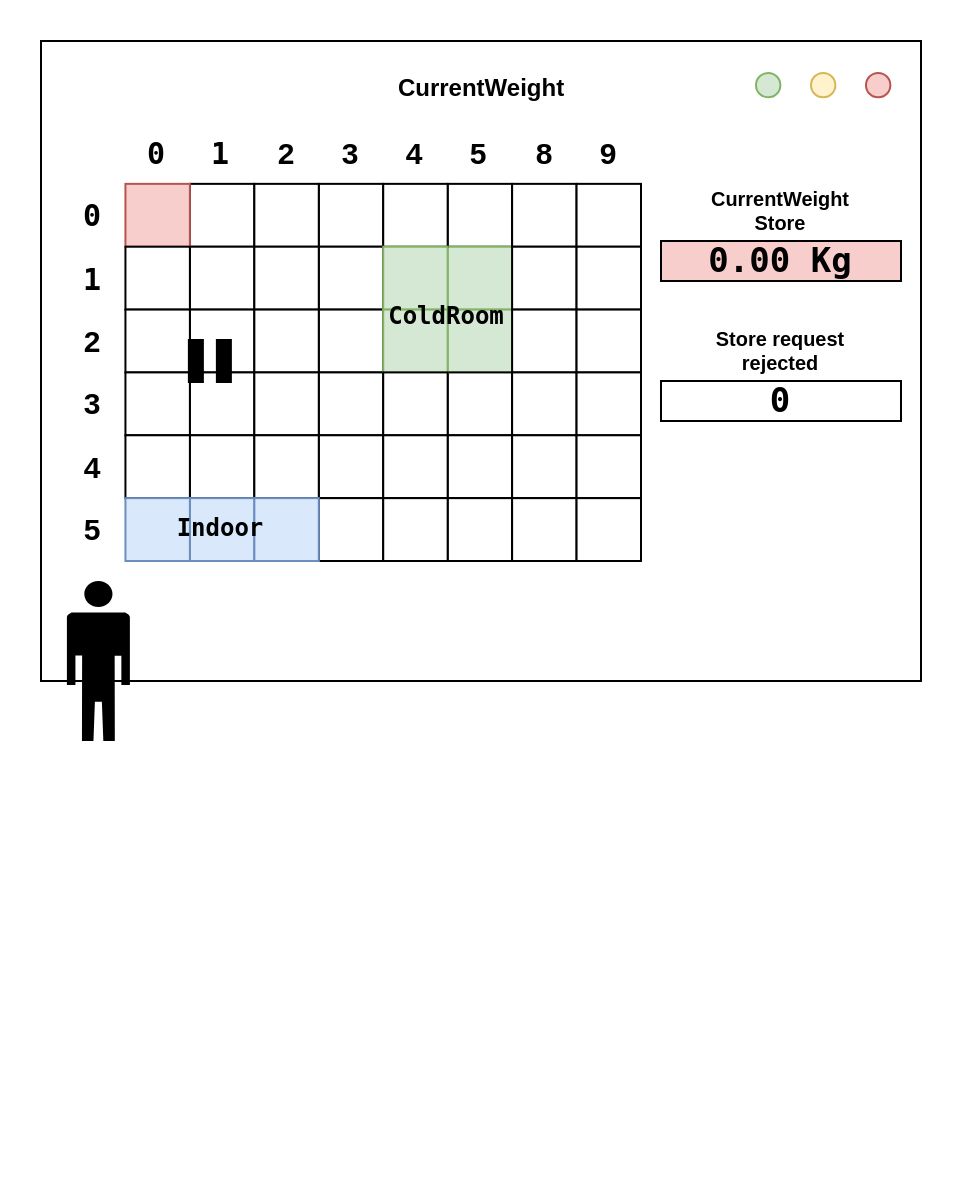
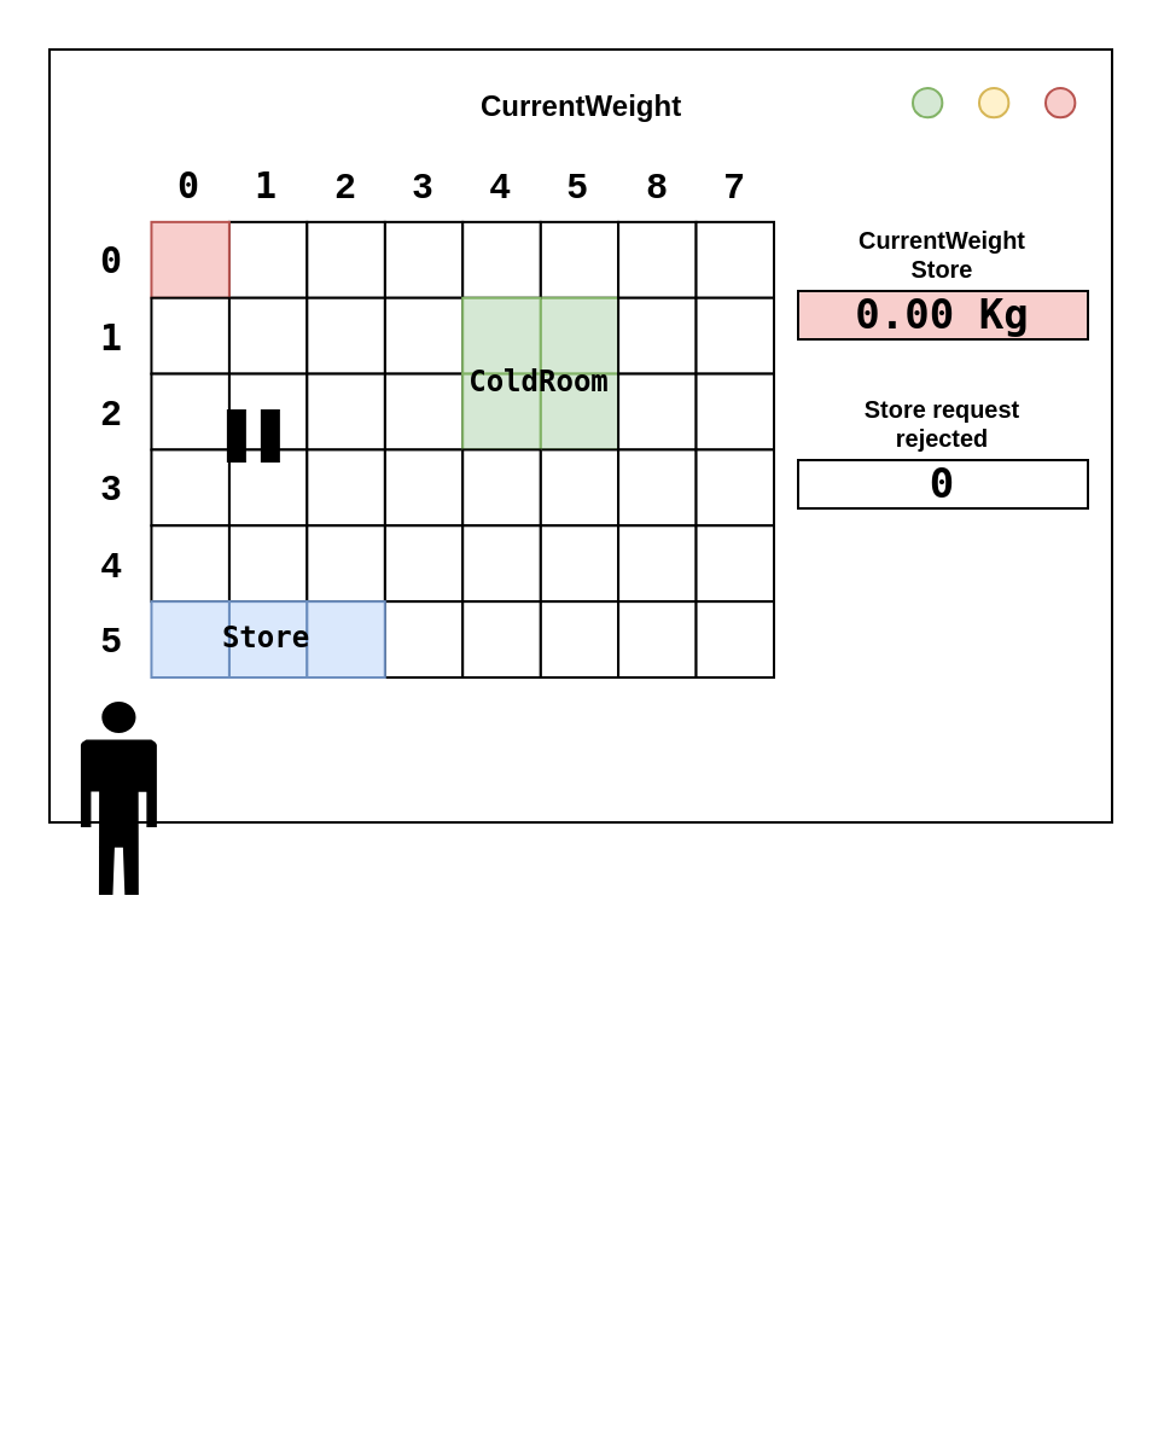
  <mxCell id="0" />
  <mxCell id="1" parent="0" />
  <mxCell id="2" value="" style="group" parent="1" vertex="1" connectable="0"><mxGeometry x="20" y="20" width="440" height="560" as="geometry" /></mxCell>
  <mxCell id="3" value="" style="rounded=0;whiteSpace=wrap;html=1;" parent="2" vertex="1"><mxGeometry width="440" height="320" as="geometry" /></mxCell>
  <mxCell id="4" value="&lt;h4&gt;CurrentWeight&lt;/h4&gt;" style="text;html=1;strokeColor=none;fillColor=none;align=center;verticalAlign=middle;whiteSpace=wrap;rounded=0;" parent="2" vertex="1"><mxGeometry x="178.75" width="82.5" height="48" as="geometry" /></mxCell>
  <mxCell id="5" value="" style="ellipse;whiteSpace=wrap;html=1;aspect=fixed;fillColor=#f8cecc;strokeColor=#b85450;" parent="2" vertex="1"><mxGeometry x="412.5" y="16" width="12.188" height="12.188" as="geometry" /></mxCell>
  <mxCell id="6" value="" style="ellipse;whiteSpace=wrap;html=1;aspect=fixed;fillColor=#fff2cc;strokeColor=#d6b656;" parent="2" vertex="1"><mxGeometry x="385" y="16" width="12.188" height="12.188" as="geometry" /></mxCell>
  <mxCell id="7" value="" style="ellipse;whiteSpace=wrap;html=1;aspect=fixed;fillColor=#d5e8d4;strokeColor=#82b366;" parent="2" vertex="1"><mxGeometry x="357.5" y="16" width="12.188" height="12.188" as="geometry" /></mxCell>
  <mxCell id="8" value="" style="group" parent="2" vertex="1" connectable="0"><mxGeometry x="10" y="40" width="420" height="520" as="geometry" /></mxCell>
  <mxCell id="9" value="" style="rounded=0;whiteSpace=wrap;html=1;container=0;" parent="8" vertex="1"><mxGeometry x="193.333" y="31.429" width="32.222" height="31.429" as="geometry" /></mxCell>
  <mxCell id="10" value="" style="rounded=0;whiteSpace=wrap;html=1;container=0;fillColor=#d5e8d4;strokeColor=#82b366;" parent="8" vertex="1"><mxGeometry x="193.333" y="62.857" width="32.222" height="31.429" as="geometry" /></mxCell>
  <mxCell id="11" value="" style="rounded=0;whiteSpace=wrap;html=1;container=0;fillColor=#d5e8d4;strokeColor=#82b366;" parent="8" vertex="1"><mxGeometry x="193.333" y="94.286" width="32.222" height="31.429" as="geometry" /></mxCell>
  <mxCell id="12" value="" style="rounded=0;whiteSpace=wrap;html=1;container=0;" parent="8" vertex="1"><mxGeometry x="193.333" y="125.714" width="32.222" height="31.429" as="geometry" /></mxCell>
  <mxCell id="13" value="" style="rounded=0;whiteSpace=wrap;html=1;container=0;" parent="8" vertex="1"><mxGeometry x="193.333" y="157.143" width="32.222" height="31.429" as="geometry" /></mxCell>
  <mxCell id="14" value="" style="rounded=0;whiteSpace=wrap;html=1;container=0;" parent="8" vertex="1"><mxGeometry x="225.556" y="31.429" width="32.222" height="31.429" as="geometry" /></mxCell>
  <mxCell id="15" value="" style="rounded=0;whiteSpace=wrap;html=1;container=0;" parent="8" vertex="1"><mxGeometry x="225.556" y="62.857" width="32.222" height="31.429" as="geometry" /></mxCell>
  <mxCell id="16" value="" style="rounded=0;whiteSpace=wrap;html=1;container=0;" parent="8" vertex="1"><mxGeometry x="225.556" y="94.286" width="32.222" height="31.429" as="geometry" /></mxCell>
  <mxCell id="17" value="" style="rounded=0;whiteSpace=wrap;html=1;container=0;" parent="8" vertex="1"><mxGeometry x="225.556" y="125.714" width="32.222" height="31.429" as="geometry" /></mxCell>
  <mxCell id="18" value="" style="rounded=0;whiteSpace=wrap;html=1;container=0;" parent="8" vertex="1"><mxGeometry x="225.556" y="157.143" width="32.222" height="31.429" as="geometry" /></mxCell>
  <mxCell id="19" value="" style="rounded=0;whiteSpace=wrap;html=1;container=0;" parent="8" vertex="1"><mxGeometry x="128.889" y="31.429" width="32.222" height="31.429" as="geometry" /></mxCell>
  <mxCell id="20" value="" style="rounded=0;whiteSpace=wrap;html=1;container=0;" parent="8" vertex="1"><mxGeometry x="128.889" y="62.857" width="32.222" height="31.429" as="geometry" /></mxCell>
  <mxCell id="21" value="" style="rounded=0;whiteSpace=wrap;html=1;container=0;" parent="8" vertex="1"><mxGeometry x="128.889" y="94.286" width="32.222" height="31.429" as="geometry" /></mxCell>
  <mxCell id="22" value="" style="rounded=0;whiteSpace=wrap;html=1;container=0;" parent="8" vertex="1"><mxGeometry x="128.889" y="125.714" width="32.222" height="31.429" as="geometry" /></mxCell>
  <mxCell id="23" value="" style="rounded=0;whiteSpace=wrap;html=1;container=0;" parent="8" vertex="1"><mxGeometry x="128.889" y="157.143" width="32.222" height="31.429" as="geometry" /></mxCell>
  <mxCell id="24" value="" style="rounded=0;whiteSpace=wrap;html=1;container=0;" parent="8" vertex="1"><mxGeometry x="161.111" y="31.429" width="32.222" height="31.429" as="geometry" /></mxCell>
  <mxCell id="25" value="" style="rounded=0;whiteSpace=wrap;html=1;container=0;fillColor=#d5e8d4;strokeColor=#82b366;" parent="8" vertex="1"><mxGeometry x="161.111" y="62.857" width="32.222" height="31.429" as="geometry" /></mxCell>
  <mxCell id="26" value="" style="rounded=0;whiteSpace=wrap;html=1;container=0;fillColor=#d5e8d4;strokeColor=#82b366;" parent="8" vertex="1"><mxGeometry x="161.111" y="94.286" width="32.222" height="31.429" as="geometry" /></mxCell>
  <mxCell id="27" value="" style="rounded=0;whiteSpace=wrap;html=1;container=0;" parent="8" vertex="1"><mxGeometry x="161.111" y="125.714" width="32.222" height="31.429" as="geometry" /></mxCell>
  <mxCell id="28" value="" style="rounded=0;whiteSpace=wrap;html=1;container=0;" parent="8" vertex="1"><mxGeometry x="161.111" y="157.143" width="32.222" height="31.429" as="geometry" /></mxCell>
  <mxCell id="29" value="" style="rounded=0;whiteSpace=wrap;html=1;container=0;" parent="8" vertex="1"><mxGeometry x="64.444" y="31.429" width="32.222" height="31.429" as="geometry" /></mxCell>
  <mxCell id="30" value="" style="rounded=0;whiteSpace=wrap;html=1;container=0;" parent="8" vertex="1"><mxGeometry x="64.444" y="62.857" width="32.222" height="31.429" as="geometry" /></mxCell>
  <mxCell id="31" value="" style="rounded=0;whiteSpace=wrap;html=1;container=0;" parent="8" vertex="1"><mxGeometry x="64.444" y="94.286" width="32.222" height="31.429" as="geometry" /></mxCell>
  <mxCell id="32" value="" style="rounded=0;whiteSpace=wrap;html=1;container=0;" parent="8" vertex="1"><mxGeometry x="64.444" y="125.714" width="32.222" height="31.429" as="geometry" /></mxCell>
  <mxCell id="33" value="" style="rounded=0;whiteSpace=wrap;html=1;container=0;" parent="8" vertex="1"><mxGeometry x="64.444" y="157.143" width="32.222" height="31.429" as="geometry" /></mxCell>
  <mxCell id="34" value="" style="rounded=0;whiteSpace=wrap;html=1;container=0;" parent="8" vertex="1"><mxGeometry x="96.667" y="31.429" width="32.222" height="31.429" as="geometry" /></mxCell>
  <mxCell id="35" value="" style="rounded=0;whiteSpace=wrap;html=1;container=0;" parent="8" vertex="1"><mxGeometry x="96.667" y="62.857" width="32.222" height="31.429" as="geometry" /></mxCell>
  <mxCell id="36" value="" style="rounded=0;whiteSpace=wrap;html=1;container=0;" parent="8" vertex="1"><mxGeometry x="96.667" y="94.286" width="32.222" height="31.429" as="geometry" /></mxCell>
  <mxCell id="37" value="" style="rounded=0;whiteSpace=wrap;html=1;container=0;" parent="8" vertex="1"><mxGeometry x="96.667" y="125.714" width="32.222" height="31.429" as="geometry" /></mxCell>
  <mxCell id="38" value="" style="rounded=0;whiteSpace=wrap;html=1;container=0;" parent="8" vertex="1"><mxGeometry x="96.667" y="157.143" width="32.222" height="31.429" as="geometry" /></mxCell>
  <mxCell id="39" value="" style="rounded=0;whiteSpace=wrap;html=1;container=0;fillColor=#f8cecc;strokeColor=#b85450;" parent="8" vertex="1"><mxGeometry x="32.222" y="31.429" width="32.222" height="31.429" as="geometry" /></mxCell>
  <mxCell id="40" value="" style="rounded=0;whiteSpace=wrap;html=1;container=0;" parent="8" vertex="1"><mxGeometry x="32.222" y="62.857" width="32.222" height="31.429" as="geometry" /></mxCell>
  <mxCell id="41" value="" style="rounded=0;whiteSpace=wrap;html=1;container=0;" parent="8" vertex="1"><mxGeometry x="32.222" y="94.286" width="32.222" height="31.429" as="geometry" /></mxCell>
  <mxCell id="42" value="" style="rounded=0;whiteSpace=wrap;html=1;container=0;" parent="8" vertex="1"><mxGeometry x="32.222" y="125.714" width="32.222" height="31.429" as="geometry" /></mxCell>
  <mxCell id="43" value="" style="rounded=0;whiteSpace=wrap;html=1;container=0;" parent="8" vertex="1"><mxGeometry x="32.222" y="157.143" width="32.222" height="31.429" as="geometry" /></mxCell>
  <mxCell id="44" value="&lt;pre&gt;&lt;b&gt;&lt;font style=&quot;font-size: 15px;&quot;&gt;1&lt;/font&gt;&lt;/b&gt;&lt;/pre&gt;" style="text;html=1;strokeColor=none;fillColor=none;align=center;verticalAlign=middle;whiteSpace=wrap;rounded=0;container=0;" parent="8" vertex="1"><mxGeometry x="64.444" width="32.222" height="31.429" as="geometry" /></mxCell>
  <mxCell id="45" value="&lt;b&gt;&lt;font style=&quot;font-size: 15px;&quot;&gt;2&lt;/font&gt;&lt;/b&gt;" style="text;html=1;strokeColor=none;fillColor=none;align=center;verticalAlign=middle;whiteSpace=wrap;rounded=0;container=0;" parent="8" vertex="1"><mxGeometry x="96.667" width="32.222" height="31.429" as="geometry" /></mxCell>
  <mxCell id="46" value="&lt;font size=&quot;1&quot;&gt;&lt;b style=&quot;font-size: 15px;&quot;&gt;3&lt;/b&gt;&lt;/font&gt;" style="text;html=1;strokeColor=none;fillColor=none;align=center;verticalAlign=middle;whiteSpace=wrap;rounded=0;container=0;" parent="8" vertex="1"><mxGeometry x="128.889" width="32.222" height="31.429" as="geometry" /></mxCell>
  <mxCell id="47" value="&lt;b style=&quot;font-size: 15px;&quot;&gt;4&lt;/b&gt;" style="text;html=1;strokeColor=none;fillColor=none;align=center;verticalAlign=middle;whiteSpace=wrap;rounded=0;container=0;" parent="8" vertex="1"><mxGeometry x="161.111" width="32.222" height="31.429" as="geometry" /></mxCell>
  <mxCell id="48" value="&lt;font size=&quot;1&quot;&gt;&lt;b style=&quot;font-size: 15px;&quot;&gt;5&lt;/b&gt;&lt;/font&gt;" style="text;html=1;strokeColor=none;fillColor=none;align=center;verticalAlign=middle;whiteSpace=wrap;rounded=0;container=0;" parent="8" vertex="1"><mxGeometry x="193.333" width="32.222" height="31.429" as="geometry" /></mxCell>
  <mxCell id="49" value="&lt;font size=&quot;1&quot;&gt;&lt;b style=&quot;font-size: 15px;&quot;&gt;8&lt;/b&gt;&lt;/font&gt;" style="text;html=1;strokeColor=none;fillColor=none;align=center;verticalAlign=middle;whiteSpace=wrap;rounded=0;container=0;" parent="8" vertex="1"><mxGeometry x="225.556" width="32.222" height="31.429" as="geometry" /></mxCell>
- <mxCell id="50" value="&lt;font size=&quot;1&quot;&gt;&lt;b style=&quot;font-size: 15px;&quot;&gt;9&lt;/b&gt;&lt;/font&gt;" style="text;html=1;strokeColor=none;fillColor=none;align=center;verticalAlign=middle;whiteSpace=wrap;rounded=0;container=0;" parent="8" vertex="1"><mxGeometry x="257.778" width="32.222" height="31.429" as="geometry" /></mxCell>
+ <mxCell id="50" value="&lt;font size=&quot;1&quot;&gt;&lt;b style=&quot;font-size: 15px;&quot;&gt;7&lt;/b&gt;&lt;/font&gt;" style="text;html=1;strokeColor=none;fillColor=none;align=center;verticalAlign=middle;whiteSpace=wrap;rounded=0;container=0;" parent="8" vertex="1"><mxGeometry x="257.778" width="32.222" height="31.429" as="geometry" /></mxCell>
  <mxCell id="51" value="&lt;pre&gt;&lt;b&gt;&lt;font style=&quot;font-size: 15px;&quot;&gt;1&lt;/font&gt;&lt;/b&gt;&lt;/pre&gt;" style="text;html=1;strokeColor=none;fillColor=none;align=center;verticalAlign=middle;whiteSpace=wrap;rounded=0;container=0;" parent="8" vertex="1"><mxGeometry y="62.857" width="32.222" height="31.429" as="geometry" /></mxCell>
  <mxCell id="52" value="&lt;b&gt;&lt;font style=&quot;font-size: 15px;&quot;&gt;2&lt;/font&gt;&lt;/b&gt;" style="text;html=1;strokeColor=none;fillColor=none;align=center;verticalAlign=middle;whiteSpace=wrap;rounded=0;container=0;" parent="8" vertex="1"><mxGeometry y="94.286" width="32.222" height="31.429" as="geometry" /></mxCell>
  <mxCell id="53" value="&lt;font size=&quot;1&quot;&gt;&lt;b style=&quot;font-size: 15px;&quot;&gt;3&lt;/b&gt;&lt;/font&gt;" style="text;html=1;strokeColor=none;fillColor=none;align=center;verticalAlign=middle;whiteSpace=wrap;rounded=0;container=0;" parent="8" vertex="1"><mxGeometry y="125.714" width="32.222" height="31.429" as="geometry" /></mxCell>
  <mxCell id="54" value="&lt;b style=&quot;font-size: 15px;&quot;&gt;4&lt;/b&gt;" style="text;html=1;strokeColor=none;fillColor=none;align=center;verticalAlign=middle;whiteSpace=wrap;rounded=0;container=0;" parent="8" vertex="1"><mxGeometry y="157.143" width="32.222" height="31.429" as="geometry" /></mxCell>
  <mxCell id="55" value="&lt;font size=&quot;1&quot;&gt;&lt;b style=&quot;font-size: 15px;&quot;&gt;5&lt;/b&gt;&lt;/font&gt;" style="text;html=1;strokeColor=none;fillColor=none;align=center;verticalAlign=middle;whiteSpace=wrap;rounded=0;container=0;" parent="8" vertex="1"><mxGeometry y="188.571" width="32.222" height="31.429" as="geometry" /></mxCell>
  <mxCell id="56" value="" style="rounded=0;whiteSpace=wrap;html=1;container=0;" parent="8" vertex="1"><mxGeometry x="257.778" y="31.429" width="32.222" height="31.429" as="geometry" /></mxCell>
  <mxCell id="57" value="" style="rounded=0;whiteSpace=wrap;html=1;container=0;" parent="8" vertex="1"><mxGeometry x="257.778" y="62.857" width="32.222" height="31.429" as="geometry" /></mxCell>
  <mxCell id="58" value="" style="rounded=0;whiteSpace=wrap;html=1;container=0;" parent="8" vertex="1"><mxGeometry x="257.778" y="94.286" width="32.222" height="31.429" as="geometry" /></mxCell>
  <mxCell id="59" value="" style="rounded=0;whiteSpace=wrap;html=1;container=0;" parent="8" vertex="1"><mxGeometry x="257.778" y="125.714" width="32.222" height="31.429" as="geometry" /></mxCell>
  <mxCell id="60" value="" style="rounded=0;whiteSpace=wrap;html=1;container=0;" parent="8" vertex="1"><mxGeometry x="257.778" y="157.143" width="32.222" height="31.429" as="geometry" /></mxCell>
  <mxCell id="61" value="" style="rounded=0;whiteSpace=wrap;html=1;container=0;" parent="8" vertex="1"><mxGeometry x="193.333" y="188.571" width="32.222" height="31.429" as="geometry" /></mxCell>
  <mxCell id="62" value="" style="rounded=0;whiteSpace=wrap;html=1;container=0;" parent="8" vertex="1"><mxGeometry x="225.556" y="188.571" width="32.222" height="31.429" as="geometry" /></mxCell>
  <mxCell id="63" value="" style="rounded=0;whiteSpace=wrap;html=1;container=0;" parent="8" vertex="1"><mxGeometry x="128.889" y="188.571" width="32.222" height="31.429" as="geometry" /></mxCell>
  <mxCell id="64" value="" style="rounded=0;whiteSpace=wrap;html=1;container=0;" parent="8" vertex="1"><mxGeometry x="161.111" y="188.571" width="32.222" height="31.429" as="geometry" /></mxCell>
  <mxCell id="65" value="" style="rounded=0;whiteSpace=wrap;html=1;container=0;fillColor=#dae8fc;strokeColor=#6c8ebf;" parent="8" vertex="1"><mxGeometry x="64.444" y="188.571" width="32.222" height="31.429" as="geometry" /></mxCell>
  <mxCell id="66" value="" style="rounded=0;whiteSpace=wrap;html=1;container=0;fillColor=#dae8fc;strokeColor=#6c8ebf;" parent="8" vertex="1"><mxGeometry x="96.667" y="188.571" width="32.222" height="31.429" as="geometry" /></mxCell>
  <mxCell id="67" value="" style="rounded=0;whiteSpace=wrap;html=1;container=0;fillColor=#dae8fc;strokeColor=#6c8ebf;" parent="8" vertex="1"><mxGeometry x="32.222" y="188.571" width="32.222" height="31.429" as="geometry" /></mxCell>
  <mxCell id="68" value="" style="rounded=0;whiteSpace=wrap;html=1;container=0;" parent="8" vertex="1"><mxGeometry x="257.778" y="188.571" width="32.222" height="31.429" as="geometry" /></mxCell>
  <mxCell id="69" value="&lt;pre&gt;&lt;b&gt;&lt;font style=&quot;font-size: 15px;&quot;&gt;0&lt;/font&gt;&lt;/b&gt;&lt;/pre&gt;" style="text;html=1;strokeColor=none;fillColor=none;align=center;verticalAlign=middle;whiteSpace=wrap;rounded=0;container=0;" parent="8" vertex="1"><mxGeometry x="32.222" width="32.222" height="31.429" as="geometry" /></mxCell>
  <mxCell id="70" value="&lt;pre&gt;&lt;b&gt;&lt;font style=&quot;font-size: 15px;&quot;&gt;0&lt;/font&gt;&lt;/b&gt;&lt;/pre&gt;" style="text;html=1;strokeColor=none;fillColor=none;align=center;verticalAlign=middle;whiteSpace=wrap;rounded=0;container=0;" parent="8" vertex="1"><mxGeometry y="31.429" width="32.222" height="31.429" as="geometry" /></mxCell>
  <mxCell id="71" value="&lt;pre&gt;&lt;b&gt;ColdRoom&lt;/b&gt;&lt;/pre&gt;" style="text;html=1;strokeColor=none;fillColor=none;align=center;verticalAlign=middle;whiteSpace=wrap;rounded=0;" parent="8" vertex="1"><mxGeometry x="169.167" y="86.429" width="48.333" height="23.571" as="geometry" /></mxCell>
- <mxCell id="72" value="&lt;pre&gt;&lt;b&gt;Indoor&lt;/b&gt;&lt;/pre&gt;" style="text;html=1;strokeColor=none;fillColor=none;align=center;verticalAlign=middle;whiteSpace=wrap;rounded=0;" parent="8" vertex="1"><mxGeometry x="56.389" y="192.5" width="48.333" height="23.571" as="geometry" /></mxCell>
+ <mxCell id="72" value="&lt;pre&gt;&lt;b&gt;Store&lt;/b&gt;&lt;/pre&gt;" style="text;html=1;strokeColor=none;fillColor=none;align=center;verticalAlign=middle;whiteSpace=wrap;rounded=0;" parent="8" vertex="1"><mxGeometry x="56.389" y="192.5" width="48.333" height="23.571" as="geometry" /></mxCell>
  <mxCell id="73" value="" style="shape=image;html=1;verticalAlign=top;verticalLabelPosition=bottom;labelBackgroundColor=#ffffff;imageAspect=0;aspect=fixed;image=https://cdn1.iconfinder.com/data/icons/unicons-line-vol-5/24/robot-128.png" parent="8" vertex="1"><mxGeometry x="34.44" y="125.71" width="30" height="30" as="geometry" /></mxCell>
  <mxCell id="74" value="" style="html=1;verticalLabelPosition=bottom;align=center;labelBackgroundColor=#ffffff;verticalAlign=top;strokeWidth=2;strokeColor=#000000;shadow=0;dashed=0;shape=mxgraph.ios7.icons.pause;pointerEvents=1;fillColor=#000000;" parent="8" vertex="1"><mxGeometry x="64.44" y="110" width="20" height="20" as="geometry" /></mxCell>
  <mxCell id="75" value="" style="shape=mxgraph.signs.people.man_2;html=1;pointerEvents=1;fillColor=#000000;strokeColor=none;verticalLabelPosition=bottom;verticalAlign=top;align=center;" vertex="1" parent="8"><mxGeometry x="2.95" y="230" width="31.49" height="80" as="geometry" /></mxCell>
  <mxCell id="76" value="&lt;pre&gt;&lt;b&gt;&lt;font style=&quot;font-size: 17px;&quot;&gt;0.00 Kg&lt;/font&gt;&lt;/b&gt;&lt;/pre&gt;" style="rounded=0;whiteSpace=wrap;html=1;fillColor=#f8cecc;" parent="2" vertex="1"><mxGeometry x="310" y="100" width="120" height="20" as="geometry" /></mxCell>
  <mxCell id="77" value="&lt;div align=&quot;center&quot;&gt;&lt;h5&gt;CurrentWeight Store&lt;/h5&gt;&lt;/div&gt;" style="text;html=1;strokeColor=none;fillColor=none;align=center;verticalAlign=middle;whiteSpace=wrap;rounded=0;" parent="2" vertex="1"><mxGeometry x="330" y="70" width="80" height="30" as="geometry" /></mxCell>
  <mxCell id="78" value="&lt;pre&gt;&lt;b&gt;&lt;font style=&quot;font-size: 17px;&quot;&gt;0&lt;/font&gt;&lt;/b&gt;&lt;/pre&gt;" style="rounded=0;whiteSpace=wrap;html=1;" parent="2" vertex="1"><mxGeometry x="310" y="170" width="120" height="20" as="geometry" /></mxCell>
  <mxCell id="79" value="&lt;h5&gt;&lt;b&gt;Store request rejected&lt;/b&gt;&lt;/h5&gt;" style="text;html=1;strokeColor=none;fillColor=none;align=center;verticalAlign=middle;whiteSpace=wrap;rounded=0;" parent="2" vertex="1"><mxGeometry x="330" y="140" width="80" height="30" as="geometry" /></mxCell>
